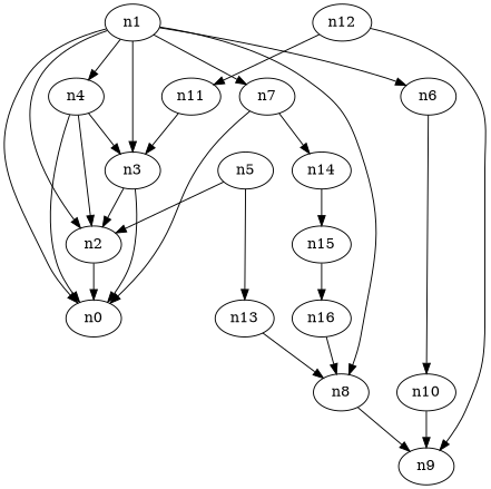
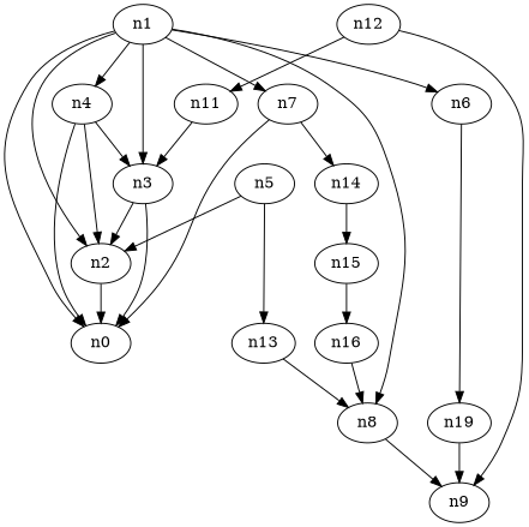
  digraph {
    n1
    n0
    n2
    n3
    n4
    n6
    n7
    n8
-   n10
+   n10 [label=n19]
    n14
    n9
    n5
    n13
    n15
    n16
    n12
    n11
    n1 -> n0
    n1 -> n2
    n1 -> n3
    n1 -> n4
    n1 -> n6
    n1 -> n7
    n1 -> n8
    n2 -> n0
    n3 -> n0
    n3 -> n2
    n4 -> n0
    n4 -> n2
    n4 -> n3
    n6 -> n10
    n7 -> n0
    n7 -> n14
    n8 -> n9
    n10 -> n9
    n14 -> n15
    n5 -> n2
    n5 -> n13
    n13 -> n8
    n15 -> n16
    n16 -> n8
    n12 -> n9
    n12 -> n11
    n11 -> n3
  }
